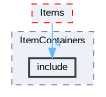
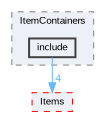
  digraph {
    compound=true
    fontname="Liberation Sans"
    node [fillcolor="#edf0f7" fontname="Liberation Sans" fontsize=10 shape=box]
    n1 [color=grey25 height=0.2 label=include style="filled,bold" width=0.4]
    n2 [color=red height=0.2 label=Items style="filled,dashed" width=0.4]
    subgraph cluster_1 {
      bgcolor="#edf0f7"
      fontsize=10
      label=ItemContainers
      pencolor=grey50
      style="filled,dashed"
      n1
    }
-   n2 -> n1 [color=steelblue1 fontcolor=steelblue1 fontname="Liberation Sans" fontsize=10 headlabel=4 labeldistance=1.5 labelfontname=Helvetica labelfontsize=10]
+   n1 -> n2 [color=steelblue1 fontcolor=steelblue1 fontname="Liberation Sans" fontsize=10 headlabel=4 labeldistance=1.5 labelfontname=Helvetica labelfontsize=10]
  }
